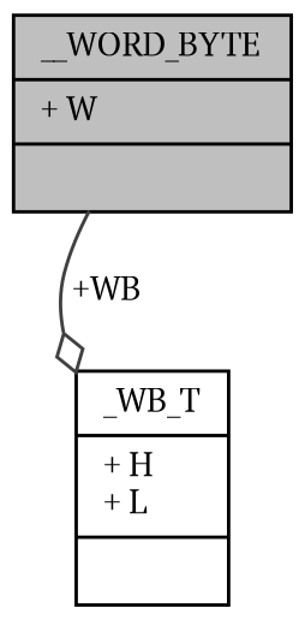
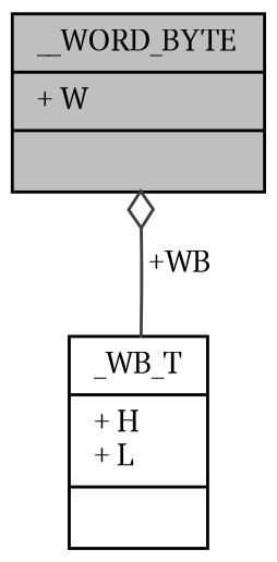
  digraph {
    fontname="PT Serif"
    node [color=black fontname="PT Serif" fontsize=10 shape=record style=filled]
    n1 [fillcolor=grey75 fontcolor=black height=0.2 label="{__WORD_BYTE\n|+ W\l|}" width=0.4]
    n2 [fillcolor=white height=0.2 label="{_WB_T\n|+ H\l+ L\l|}" width=0.4]
-   n1 -> n2 [arrowhead=odiamond color=grey25 fontname="PT Serif" fontsize=10 label=" +WB" labelfontname=FreeSans labelfontsize=10 style=solid]
+   n2 -> n1 [arrowhead=odiamond color=grey25 fontname="PT Serif" fontsize=10 label=" +WB" labelfontname=FreeSans labelfontsize=10 style=solid]
  }
